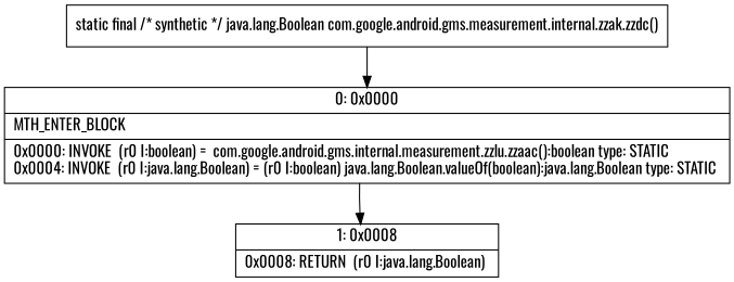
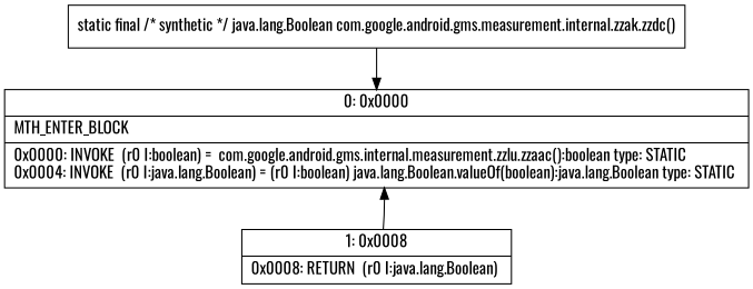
  digraph {
    fontname=Oswald
    node [shape=record fontname=Oswald]
    edge [fontname=Oswald]
    n1 [label="{0\:\ 0x0000|MTH_ENTER_BLOCK\l|0x0000: INVOKE  (r0 I:boolean) =  com.google.android.gms.internal.measurement.zzlu.zzaac():boolean type: STATIC \l0x0004: INVOKE  (r0 I:java.lang.Boolean) = (r0 I:boolean) java.lang.Boolean.valueOf(boolean):java.lang.Boolean type: STATIC \l}"]
    n2 [label="{1\:\ 0x0008|0x0008: RETURN  (r0 I:java.lang.Boolean) \l}"]
    n3 [label="{static final \/* synthetic *\/ java.lang.Boolean com.google.android.gms.measurement.internal.zzak.zzdc() }"]
-   n1 -> n2
+   n2 -> n1
    n3 -> n1
  }
